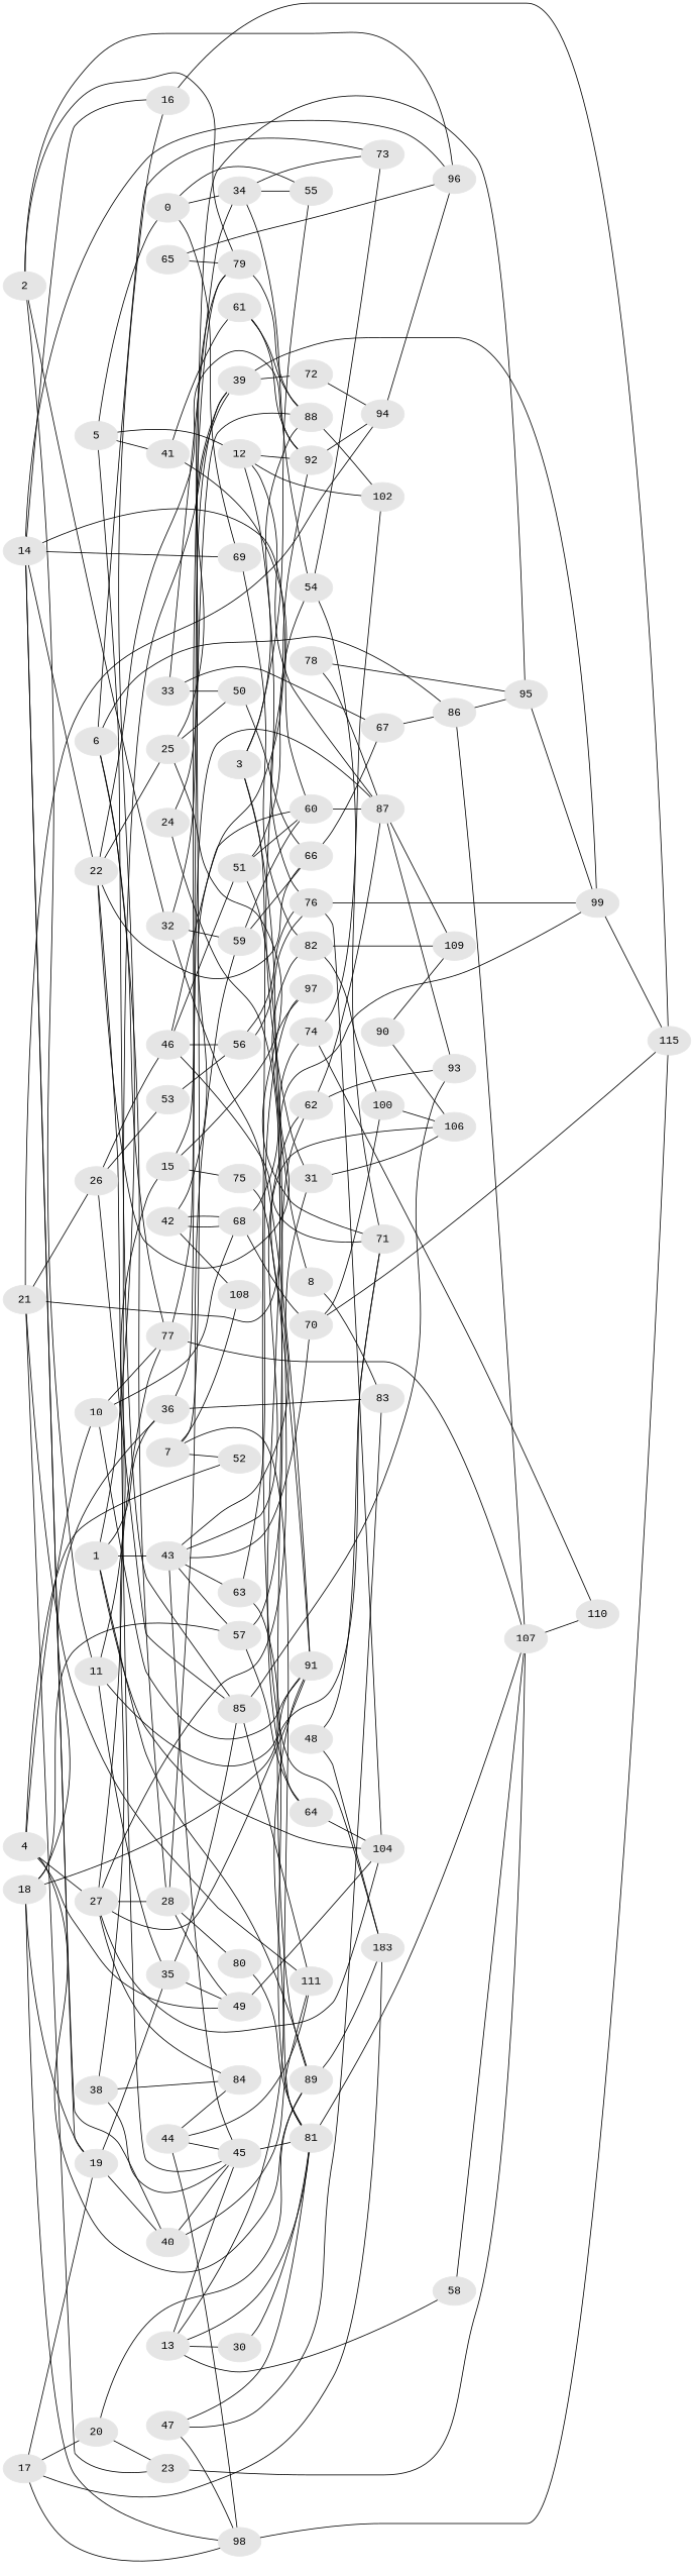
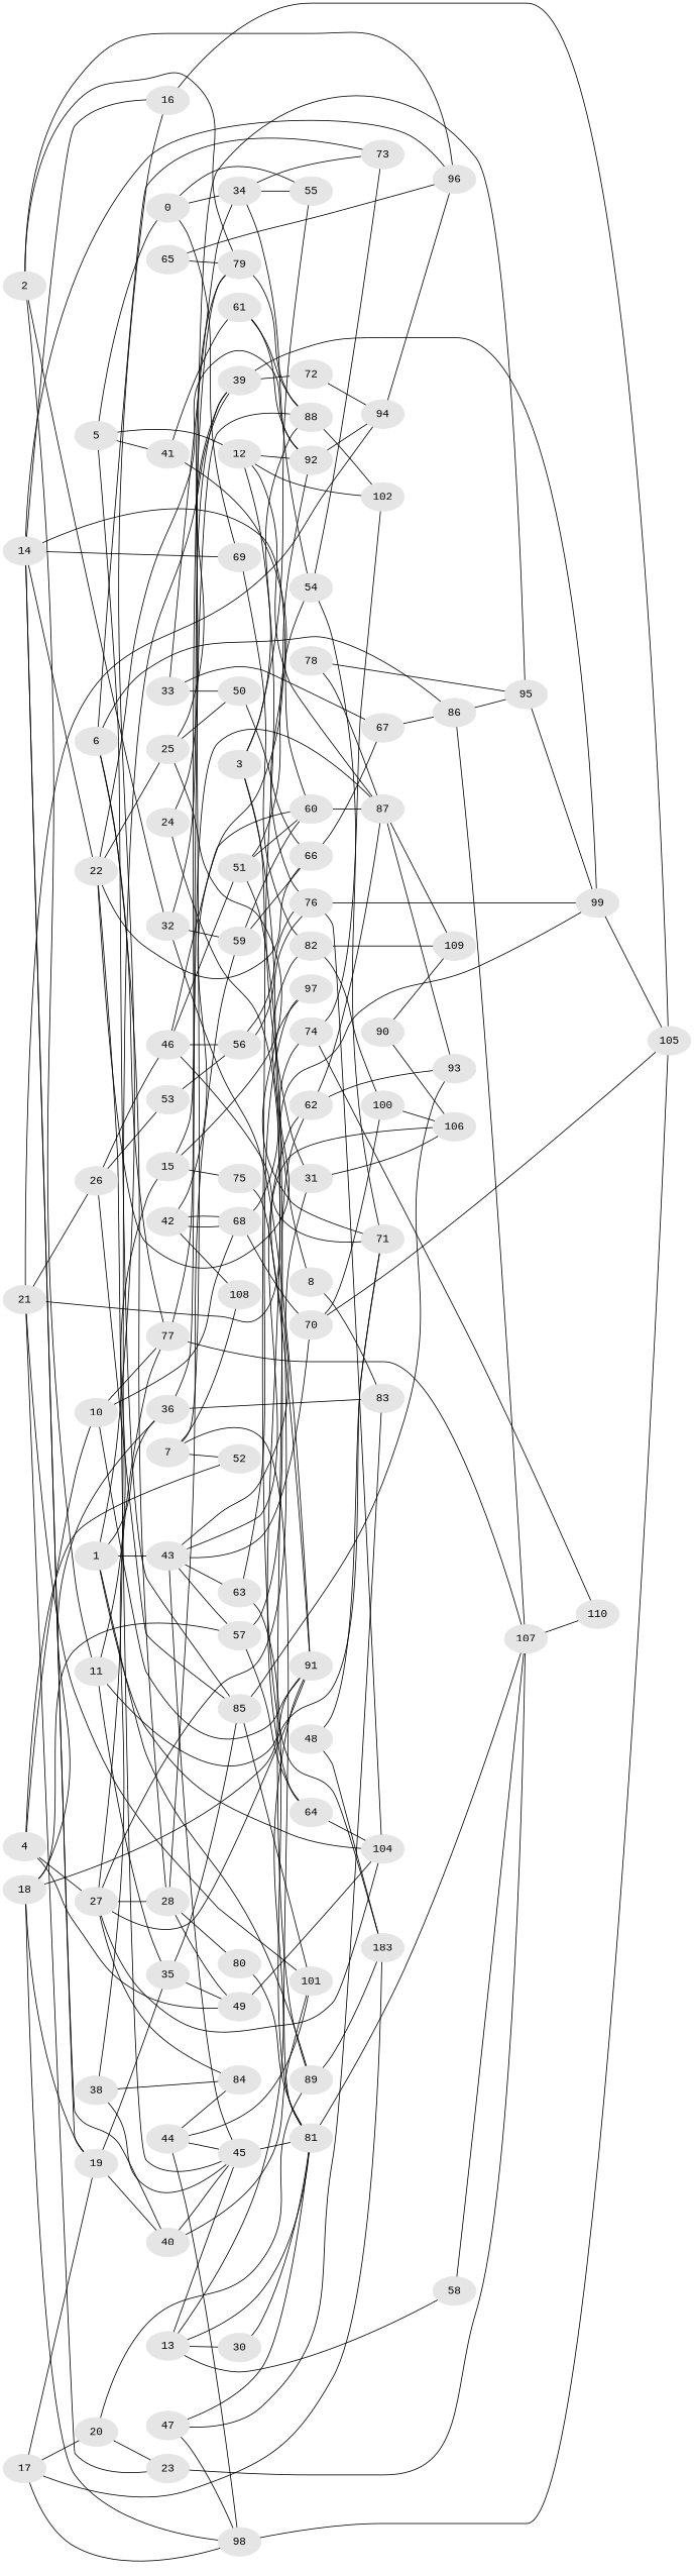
  graph {
    fontname="Liberation Mono"
    rankdir=LR
    node [color=gray90 fontname="Liberation Mono" style=filled]
    edge [fontname="Liberation Mono"]
    1
    16
    36
    43
    89
    104
-   105 [label=115]
+   105
    88
    83
    45
    57
    106
    62
    63
    70
    n16 [label=183]
    2
    11
    32
    79
    96
    91
    15
    35
    39
    59
    3
    8
    55
    102
    4
    10
    27
    49
    52
    77
    68
    28
    31
    84
    n41 [label=0]
    5
    12
    41
    85
    34
    69
    87
    92
    61
    76
-   101 [label=111]
+   101
    93
    6
    73
    86
    80
    107
    95
    7
    81
    108
    99
    54
    82
    75
    97
    109
    94
    13
    30
    58
    14
    19
    22
    40
    60
    25
    66
    74
    17
    20
    98
    23
    18
    71
    64
    21
    26
    46
    53
    50
    67
    110
    24
    72
    51
    56
    33
    38
    42
    100
    44
    47
    48
    65
    78
    90
    1 -- 16
    1 -- 36
    1 -- 43
    1 -- 89
    1 -- 104
    16 -- 105
    36 -- 88
    36 -- 83
    43 -- 45
    43 -- 57
    43 -- 106
    43 -- 62
    43 -- 63
    43 -- 70
    89 -- n16
    88 -- 102
    45 -- 81
    57 -- 62
    57 -- 64
    62 -- 87
    62 -- 93
    63 -- 81
    63 -- 97
    70 -- 105
    70 -- 100
    2 -- 11
    2 -- 32
    2 -- 79
    2 -- 96
    11 -- 91
    11 -- 15
    11 -- 35
    32 -- 91
    32 -- 39
    32 -- 59
    79 -- 88
    15 -- 87
    15 -- 75
    15 -- 97
    35 -- 49
    35 -- 85
    39 -- 99
    39 -- 72
    59 -- 60
    59 -- 66
    3 -- 88
    3 -- n16
    3 -- 8
    3 -- 55
    8 -- 83
-   4 -- 89
    4 -- 10
    4 -- 27
    4 -- 49
    4 -- 52
    10 -- 91
    10 -- 77
    10 -- 68
    27 -- 104
    27 -- 91
    27 -- 39
    27 -- 28
    27 -- 31
    27 -- 84
    49 -- 104
    77 -- 79
    77 -- 107
    68 -- 70
    68 -- 82
    28 -- 59
    28 -- 49
    28 -- 80
    31 -- 106
    n41 -- 55
    n41 -- 34
    n41 -- 69
    5 -- n41
    5 -- 12
    5 -- 41
    5 -- 85
    12 -- 102
    12 -- 31
    12 -- 87
    12 -- 92
    41 -- 61
    41 -- 76
    85 -- 101
    85 -- 93
    34 -- 55
    34 -- 73
    34 -- 54
    69 -- 82
    87 -- 93
    87 -- 109
    92 -- 94
    61 -- 88
    61 -- 92
    76 -- 104
    76 -- 99
    6 -- 77
    6 -- 28
    6 -- 73
    6 -- 86
    86 -- 107
    86 -- 95
    80 -- 81
    107 -- 110
    95 -- 99
    7 -- 52
    7 -- 95
    7 -- 81
    7 -- 108
    81 -- 107
    99 -- 105
    54 -- 73
    54 -- 71
    82 -- 109
    82 -- 100
    75 -- 91
    94 -- 96
    13 -- 45
    13 -- 91
    13 -- 81
    13 -- 30
    13 -- 58
    30 -- 81
    58 -- 107
    14 -- 16
    14 -- 96
    14 -- 69
    14 -- 19
    14 -- 22
    14 -- 40
    14 -- 60
    19 -- 35
    19 -- 40
    22 -- 45
    22 -- 92
    22 -- 25
    22 -- 66
    22 -- 74
    40 -- 45
    40 -- 101
    60 -- 87
    25 -- 39
    25 -- 71
    25 -- 50
    66 -- 67
    74 -- 102
    74 -- 110
    17 -- n16
    17 -- 19
    17 -- 20
    17 -- 98
    20 -- 89
    20 -- 23
    98 -- 105
    23 -- 107
    18 -- 36
    18 -- 57
    18 -- 19
    18 -- 98
    18 -- 71
    64 -- 104
    21 -- 101
    21 -- 99
    21 -- 94
    21 -- 23
    21 -- 26
    26 -- 85
    26 -- 46
    26 -- 53
    46 -- 60
    46 -- 71
    46 -- 51
    46 -- 56
    53 -- 56
    50 -- 66
    67 -- 86
    24 -- 79
    24 -- 64
    72 -- 94
    51 -- 89
    51 -- 54
    51 -- 60
    56 -- 76
    56 -- 76
    33 -- 34
    33 -- 50
    33 -- 67
    38 -- 45
    38 -- 77
    38 -- 84
    42 -- 68
    42 -- 68
    42 -- 92
    42 -- 108
    100 -- 106
    44 -- 45
    44 -- 84
    44 -- 101
    44 -- 98
    47 -- 83
    47 -- 81
    47 -- 98
    48 -- n16
    48 -- 71
    65 -- 79
    65 -- 96
    78 -- 87
    78 -- 95
    90 -- 106
    90 -- 109
  }
